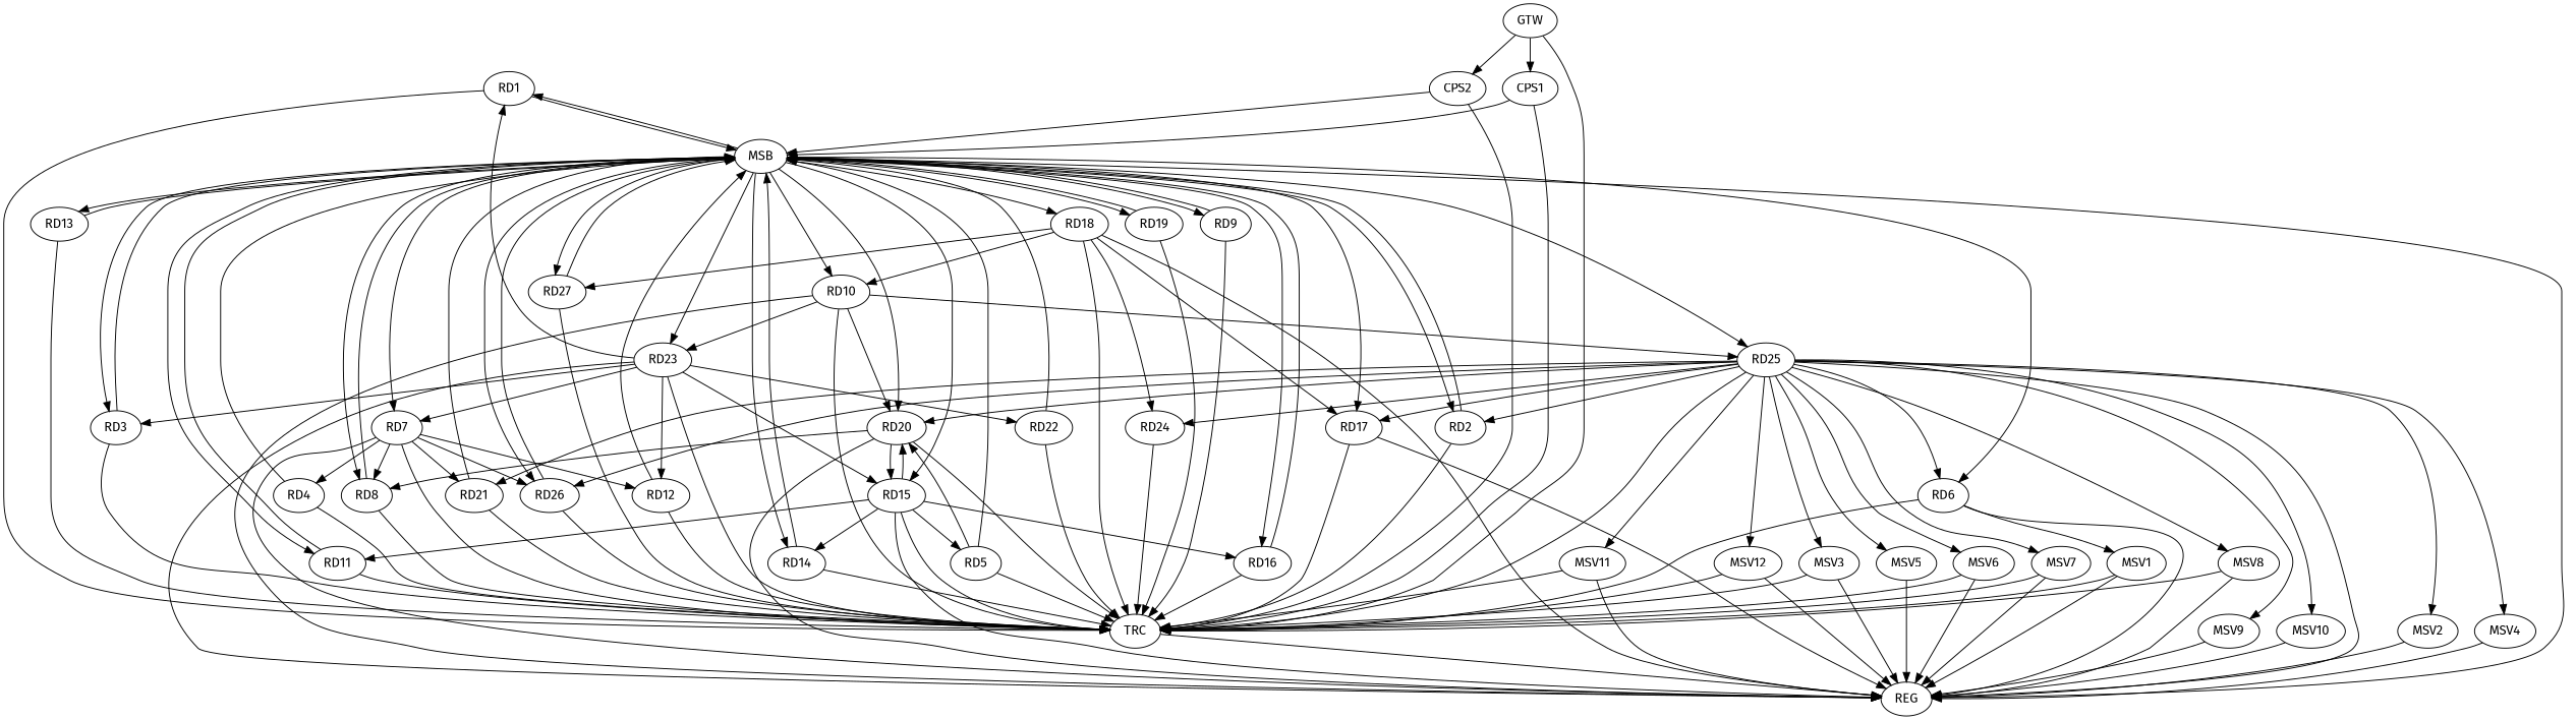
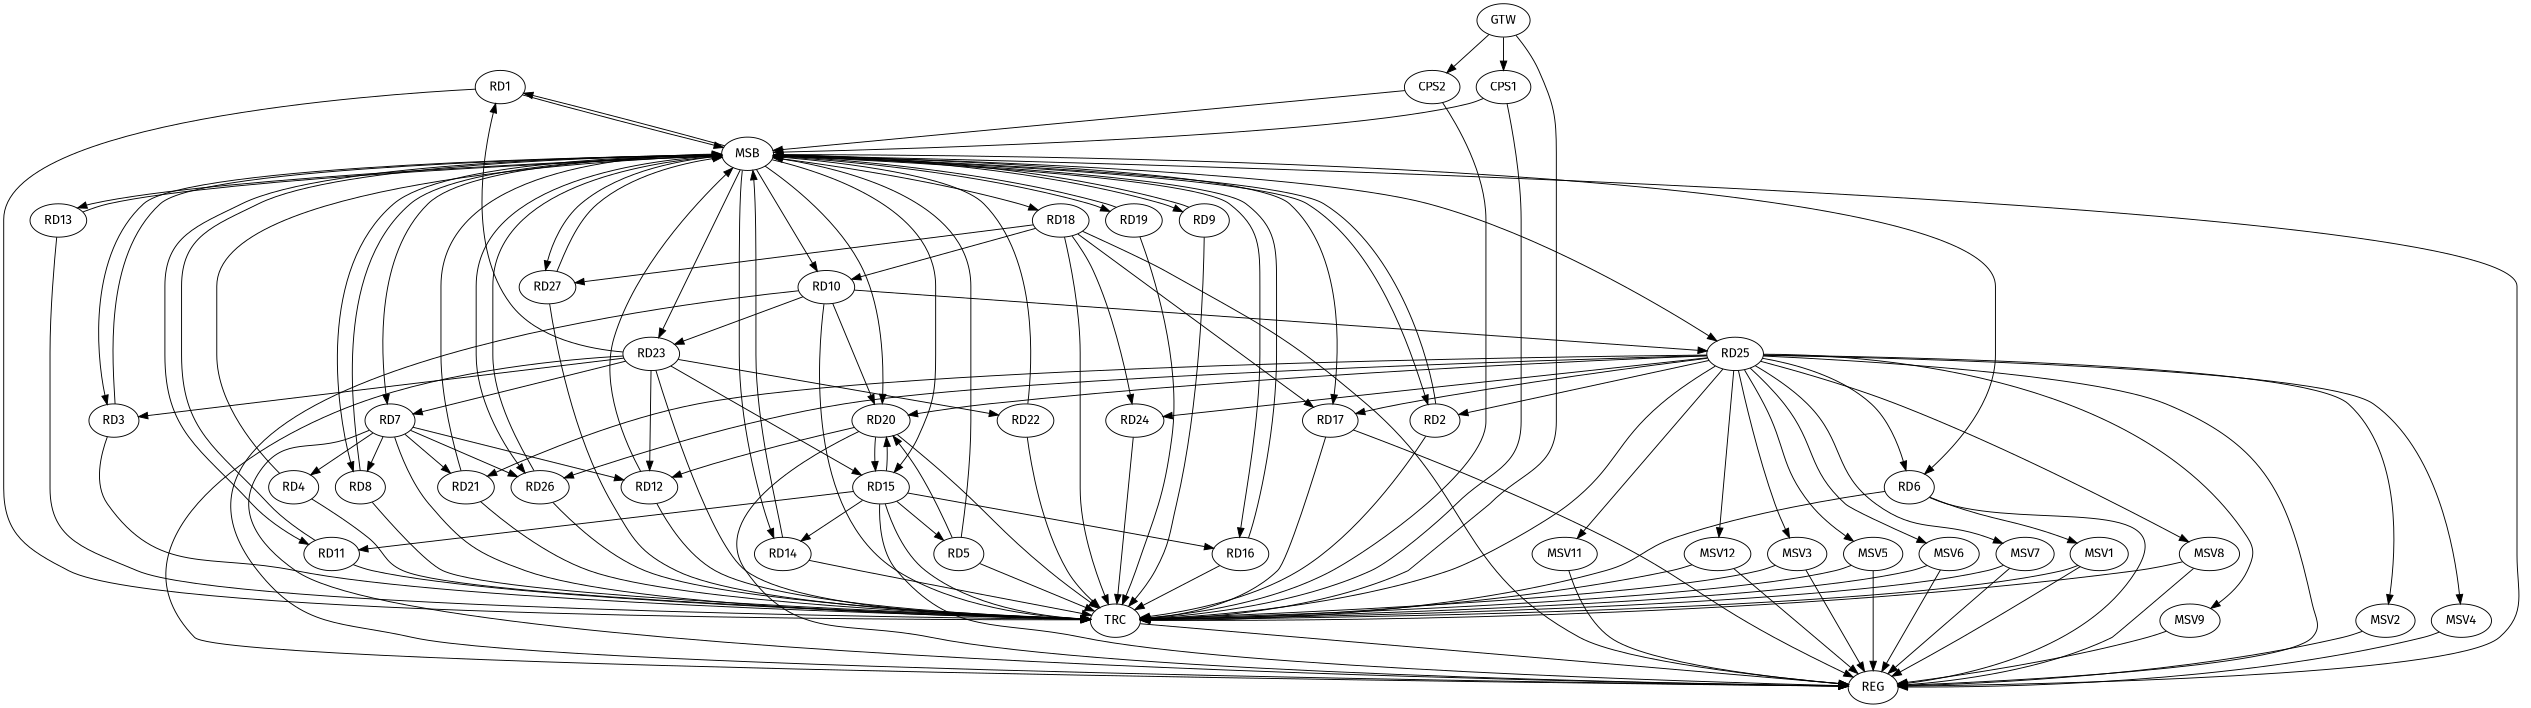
  strict digraph {
    fontname="Fira Sans"
    node [fontname="Fira Sans"]
    edge [fontname="Fira Sans"]
    n1 [label=RD1]
    n2 [label=MSB]
    n3 [label=TRC]
    n4 [label=RD2]
    n5 [label=RD3]
    n6 [label=RD6]
    n7 [label=REG]
    n8 [label=RD7]
    n9 [label=RD8]
    n10 [label=RD26]
    n11 [label=RD9]
    n12 [label=RD10]
    n13 [label=RD20]
    n14 [label=RD23]
    n15 [label=RD25]
    n16 [label=RD11]
    n17 [label=RD13]
    n18 [label=RD14]
    n19 [label=RD15]
    n20 [label=RD16]
    n21 [label=RD17]
    n22 [label=RD18]
    n23 [label=RD27]
    n24 [label=RD19]
    n25 [label=RD4]
    n26 [label=RD5]
    n27 [label=MSV1]
    n28 [label=RD12]
    n29 [label=RD21]
    n30 [label=RD22]
    n31 [label=RD24]
    n32 [label=MSV2]
    n33 [label=MSV3]
    n34 [label=MSV4]
    n35 [label=MSV5]
    n36 [label=MSV6]
    n37 [label=MSV7]
    n38 [label=MSV8]
    n39 [label=MSV9]
-   n40 [label=MSV10]
    n41 [label=MSV11]
    n42 [label=MSV12]
    n43 [label=CPS1]
    n44 [label=CPS2]
    n45 [label=GTW]
    n1 -> n2
    n1 -> n3
    n2 -> n1
    n2 -> n4
    n2 -> n5
    n2 -> n6
    n2 -> n7
    n2 -> n8
    n2 -> n9
    n2 -> n10
    n2 -> n11
    n2 -> n12
    n2 -> n13
    n2 -> n14
    n2 -> n15
    n2 -> n16
    n2 -> n17
    n2 -> n18
    n2 -> n19
    n2 -> n20
    n2 -> n21
    n2 -> n22
    n2 -> n23
    n2 -> n24
    n3 -> n7
    n4 -> n2
    n4 -> n3
    n5 -> n2
    n5 -> n3
    n6 -> n3
    n6 -> n7
    n6 -> n27
    n8 -> n3
    n8 -> n7
    n8 -> n9
    n8 -> n10
    n8 -> n25
    n8 -> n28
    n8 -> n29
    n9 -> n2
    n9 -> n3
    n10 -> n2
    n10 -> n3
    n11 -> n2
    n11 -> n3
    n12 -> n3
    n12 -> n7
    n12 -> n13
    n12 -> n14
    n12 -> n15
    n13 -> n3
    n13 -> n7
-   n13 -> n9
+   n13 -> n28
    n13 -> n19
    n14 -> n1
    n14 -> n3
    n14 -> n5
    n14 -> n7
    n14 -> n8
    n14 -> n19
    n14 -> n28
    n14 -> n30
    n15 -> n3
    n15 -> n4
    n15 -> n6
    n15 -> n7
    n15 -> n10
    n15 -> n13
    n15 -> n21
    n15 -> n29
    n15 -> n31
    n15 -> n32
    n15 -> n33
    n15 -> n34
    n15 -> n35
    n15 -> n36
    n15 -> n37
    n15 -> n38
    n15 -> n39
-   n15 -> n40
    n15 -> n41
    n15 -> n42
    n16 -> n2
    n16 -> n3
    n17 -> n2
    n17 -> n3
    n18 -> n2
    n18 -> n3
    n19 -> n3
    n19 -> n7
    n19 -> n13
    n19 -> n16
    n19 -> n18
    n19 -> n20
    n19 -> n26
    n20 -> n2
    n20 -> n3
    n21 -> n3
    n21 -> n7
    n22 -> n3
    n22 -> n7
    n22 -> n12
    n22 -> n21
    n22 -> n23
    n22 -> n31
    n23 -> n2
    n23 -> n3
    n24 -> n2
    n24 -> n3
    n25 -> n2
    n25 -> n3
    n26 -> n2
    n26 -> n3
    n26 -> n13
    n27 -> n3
    n27 -> n7
    n28 -> n2
    n28 -> n3
    n29 -> n2
    n29 -> n3
    n30 -> n2
    n30 -> n3
    n31 -> n3
    n32 -> n7
    n33 -> n3
    n33 -> n7
    n34 -> n7
    n35 -> n7
    n36 -> n3
    n36 -> n7
    n37 -> n3
    n37 -> n7
    n38 -> n3
    n38 -> n7
    n39 -> n7
-   n40 -> n7
-   n41 -> n3
+   n35 -> n3
    n41 -> n7
    n42 -> n3
    n42 -> n7
    n43 -> n2
    n43 -> n3
    n44 -> n2
    n44 -> n3
    n45 -> n3
    n45 -> n43
    n45 -> n44
  }
